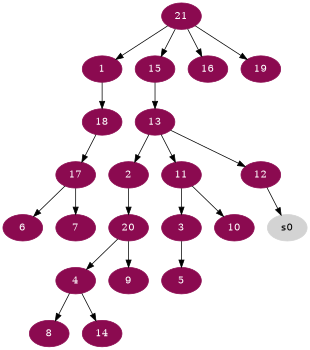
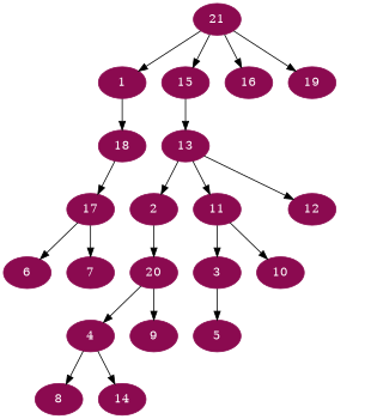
  digraph {
    fontname="DejaVu Serif"
    node [color=deeppink4 fontcolor=white style=filled fontname="DejaVu Serif"]
    edge [fontname="DejaVu Serif"]
    21
    1
    15
    16
    19
    18
    13
    2
    11
    12
    20
    3
    10
    5
    4
    9
    8
    14
    17
    6
    7
-   s0 [color=lightgrey fontcolor=black]
    21 -> 1
    21 -> 15
    21 -> 16
    21 -> 19
    1 -> 18
    15 -> 13
    18 -> 17
    13 -> 2
    13 -> 11
    13 -> 12
    2 -> 20
    11 -> 3
    11 -> 10
-   12 -> s0
    20 -> 4
    20 -> 9
    3 -> 5
    4 -> 8
    4 -> 14
    17 -> 6
    17 -> 7
  }
